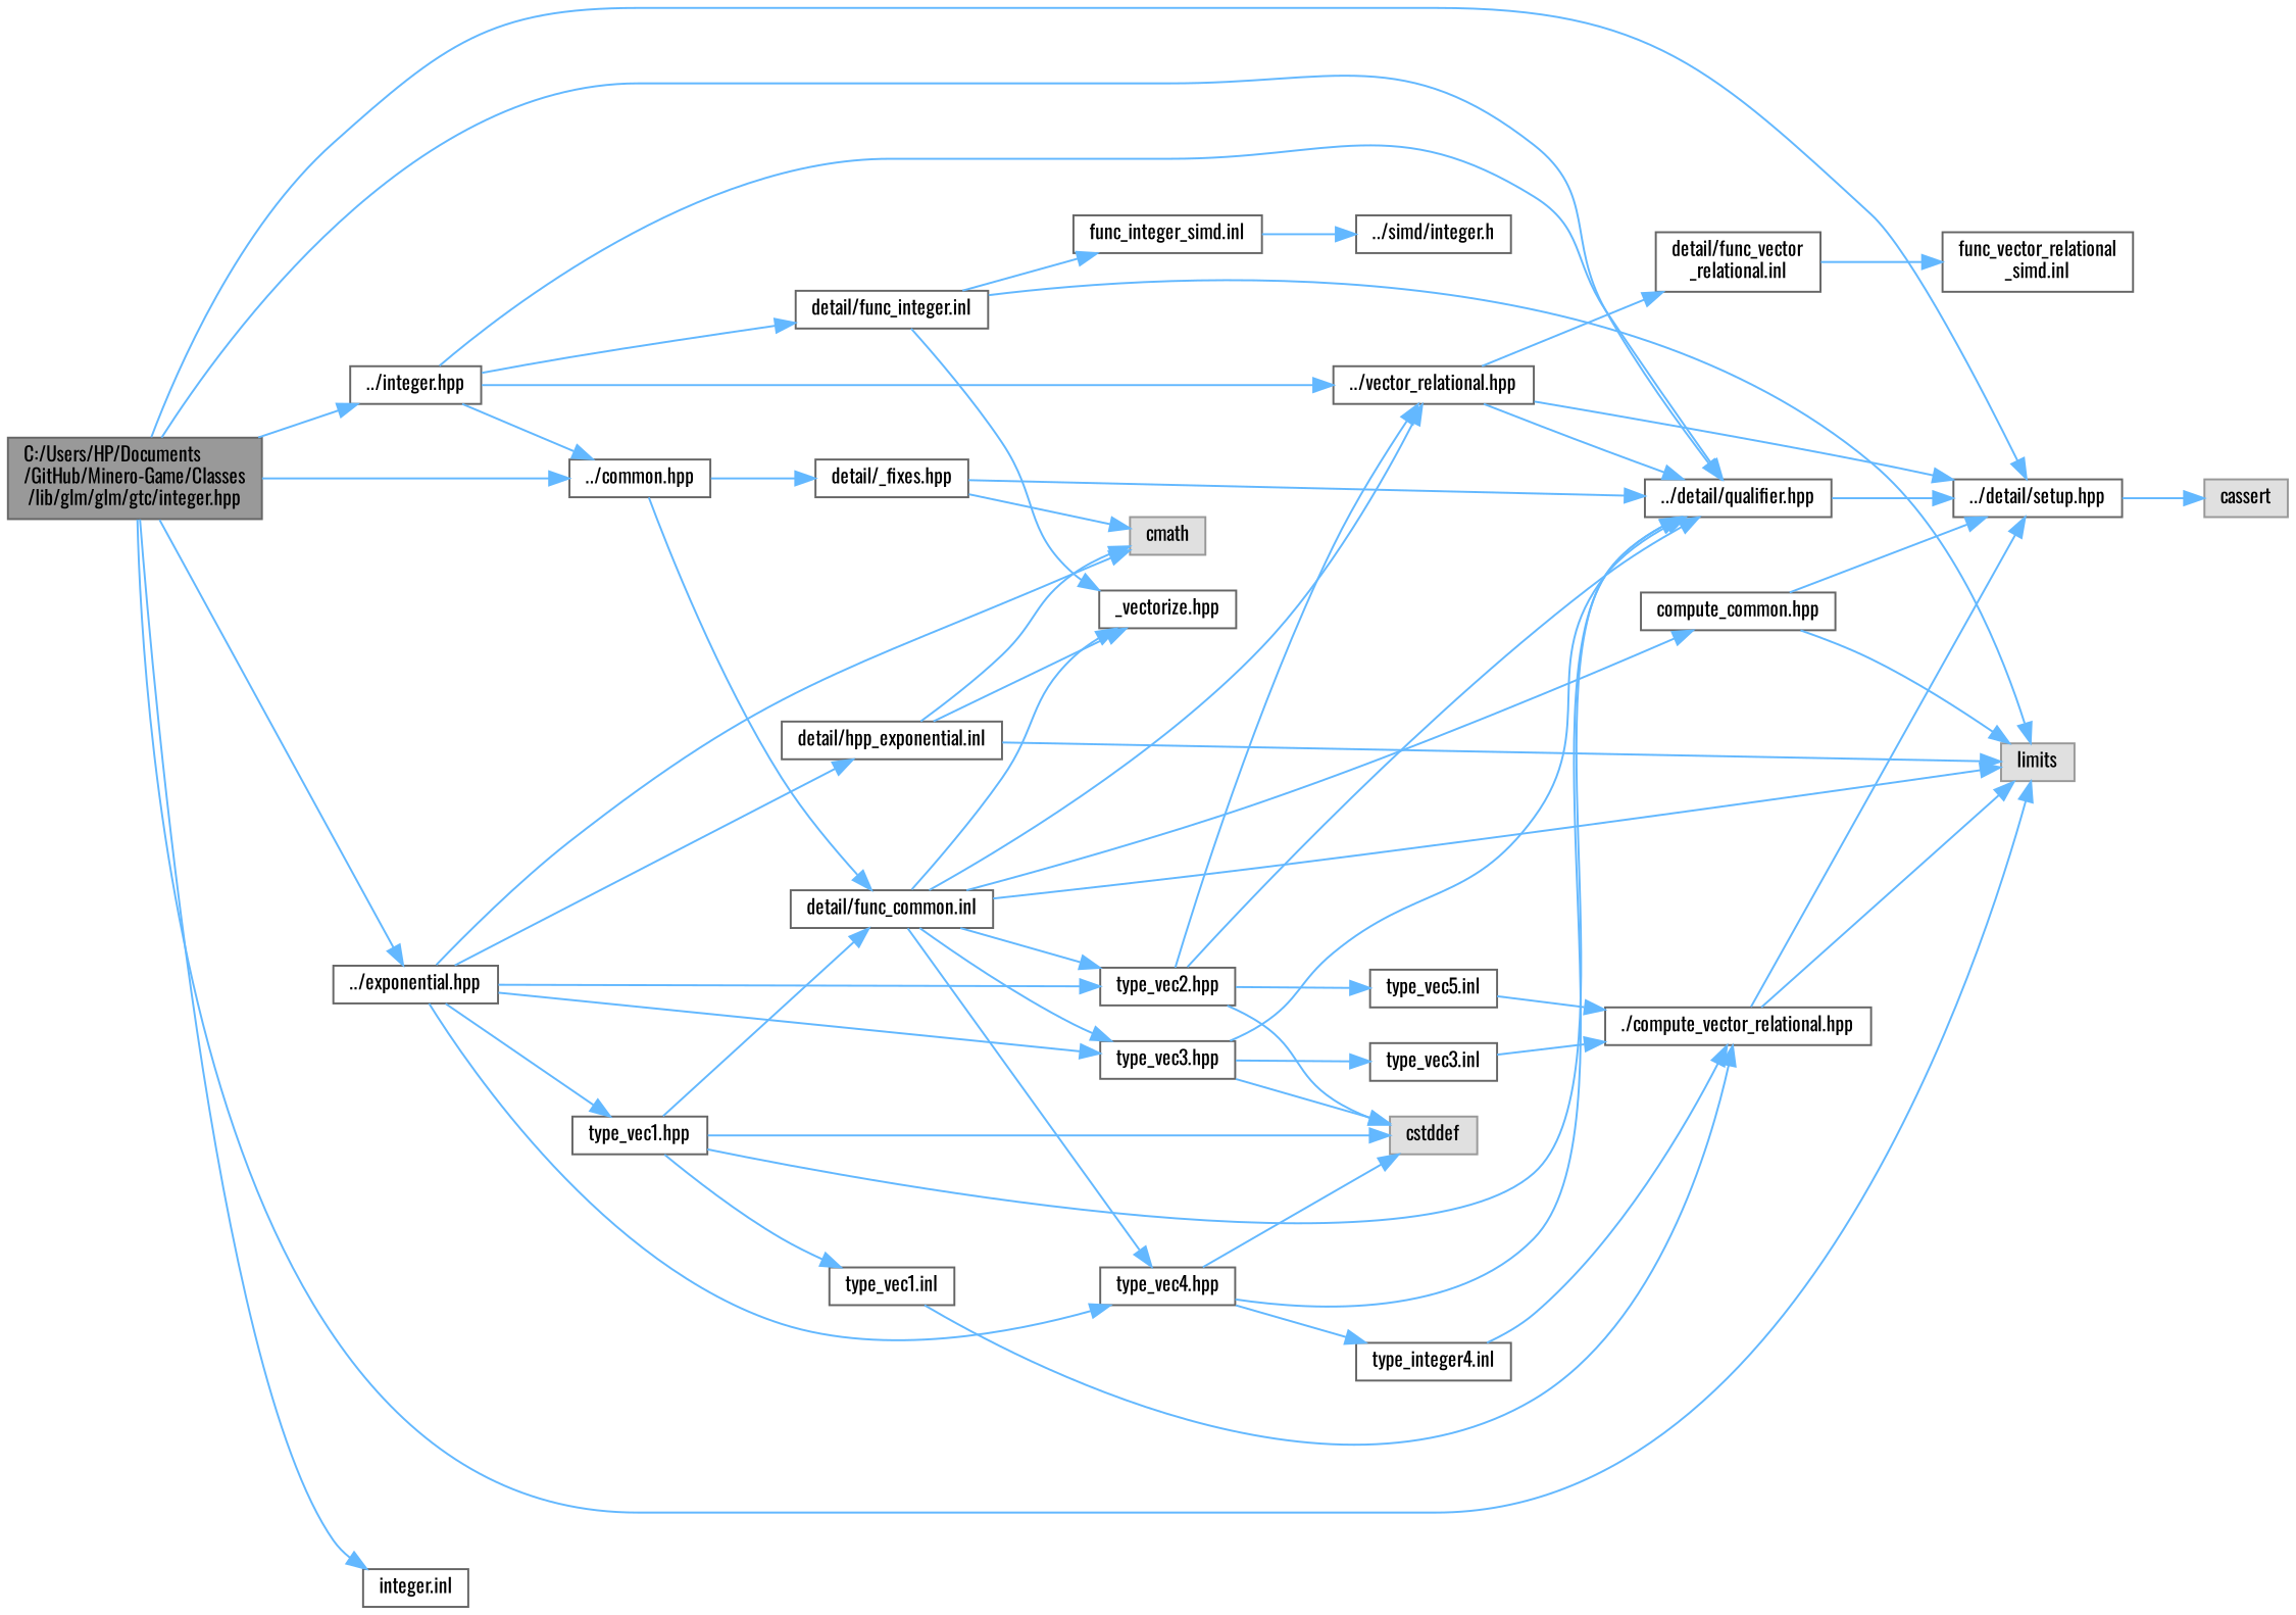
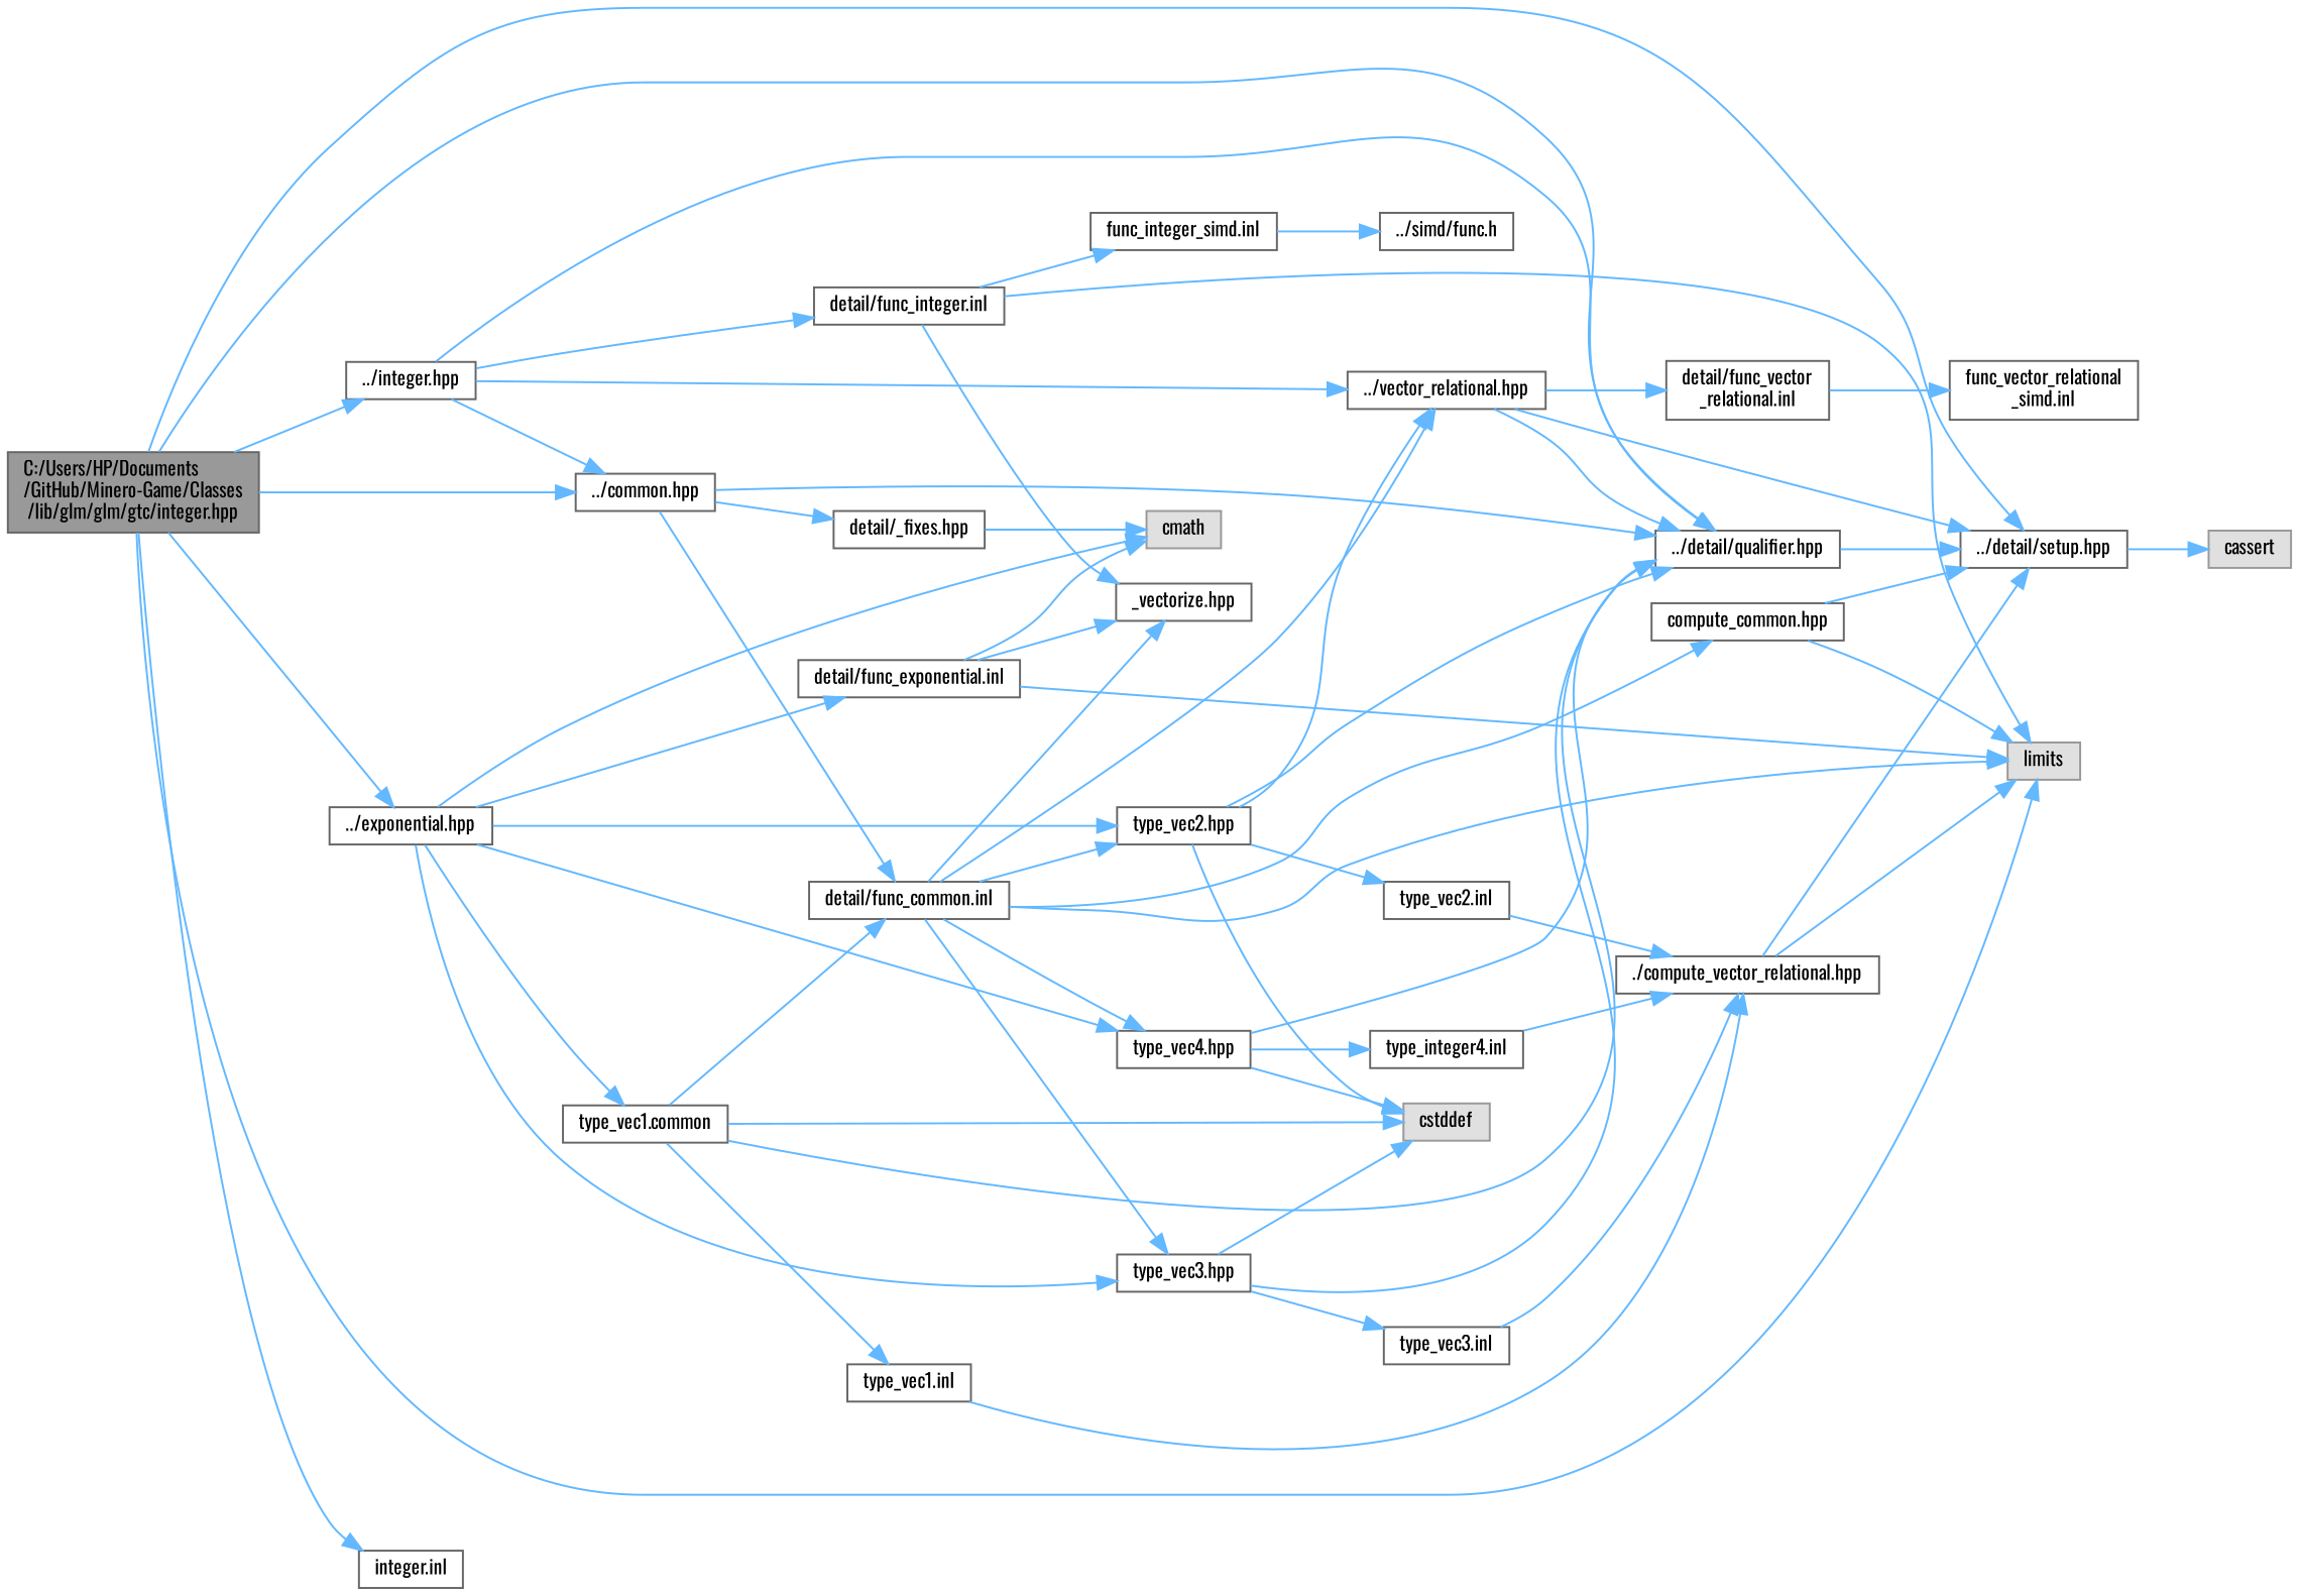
  digraph {
    fontname=Oswald
    rankdir=LR
    node [color=grey40 fillcolor=white fontname=Oswald fontsize=10 shape=box style=filled]
    edge [color=steelblue1 fontname=Oswald fontsize=10 labelfontname=Helvetica labelfontsize=10 style=solid]
    n1 [color=gray40 fillcolor=grey60 fontcolor=black height=0.2 label="C:/Users/HP/Documents\l/GitHub/Minero-Game/Classes\l/lib/glm/glm/gtc/integer.hpp" width=0.4]
    n2 [height=0.2 label="../detail/setup.hpp" width=0.4]
    n3 [height=0.2 label="../detail/qualifier.hpp" width=0.4]
    n4 [height=0.2 label="../common.hpp" width=0.4]
    n5 [color=grey60 fillcolor="#E0E0E0" height=0.2 label=limits width=0.4]
    n6 [height=0.2 label="../integer.hpp" width=0.4]
    n7 [height=0.2 label="../exponential.hpp" width=0.4]
    n8 [height=0.2 label="integer.inl" width=0.4]
    n9 [color=grey60 fillcolor="#E0E0E0" height=0.2 label=cassert width=0.4]
    n10 [height=0.2 label="detail/_fixes.hpp" width=0.4]
    n11 [height=0.2 label="detail/func_common.inl" width=0.4]
    n12 [height=0.2 label="../vector_relational.hpp" width=0.4]
    n13 [height=0.2 label="detail/func_integer.inl" width=0.4]
    n14 [color=grey60 fillcolor="#E0E0E0" height=0.2 label=cmath width=0.4]
-   n15 [height=0.2 label="type_vec1.hpp" width=0.4]
+   n15 [height=0.2 label="type_vec1.common" width=0.4]
    n16 [height=0.2 label="type_vec2.hpp" width=0.4]
    n17 [height=0.2 label="type_vec3.hpp" width=0.4]
    n18 [height=0.2 label="type_vec4.hpp" width=0.4]
-   n19 [height=0.2 label="detail/hpp_exponential.inl" width=0.4]
+   n19 [height=0.2 label="detail/func_exponential.inl" width=0.4]
    n20 [color=grey60 fillcolor="#E0E0E0" height=0.2 label=cstddef width=0.4]
    n21 [height=0.2 label="compute_common.hpp" width=0.4]
    n22 [height=0.2 label="_vectorize.hpp" width=0.4]
    n23 [height=0.2 label="detail/func_vector\l_relational.inl" width=0.4]
    n24 [height=0.2 label="type_vec1.inl" width=0.4]
-   n25 [height=0.2 label="type_vec5.inl" width=0.4]
+   n25 [height=0.2 label="type_vec2.inl" width=0.4]
    n26 [height=0.2 label="type_vec3.inl" width=0.4]
    n27 [height=0.2 label="type_integer4.inl" width=0.4]
    n28 [height=0.2 label="func_vector_relational\l_simd.inl" width=0.4]
    n29 [height=0.2 label="./compute_vector_relational.hpp" width=0.4]
    n30 [height=0.2 label="func_integer_simd.inl" width=0.4]
-   n31 [height=0.2 label="../simd/integer.h" width=0.4]
+   n31 [height=0.2 label="../simd/func.h" width=0.4]
    n1 -> n2
    n1 -> n3
    n1 -> n4
    n1 -> n5
    n1 -> n6
    n1 -> n7
    n1 -> n8
    n2 -> n9
    n3 -> n2
-   n10 -> n3
+   n4 -> n3
    n4 -> n10
    n4 -> n11
    n6 -> n3
    n6 -> n4
    n6 -> n12
    n6 -> n13
    n7 -> n14
    n7 -> n15
    n7 -> n16
    n7 -> n17
    n7 -> n18
    n7 -> n19
    n10 -> n14
    n11 -> n5
    n11 -> n12
    n11 -> n16
    n11 -> n17
    n11 -> n18
    n11 -> n21
    n11 -> n22
    n12 -> n2
    n12 -> n3
    n12 -> n23
    n13 -> n5
    n13 -> n22
    n13 -> n30
    n15 -> n3
    n15 -> n11
    n15 -> n20
    n15 -> n24
    n16 -> n3
    n16 -> n12
    n16 -> n20
    n16 -> n25
    n17 -> n3
    n17 -> n20
    n17 -> n26
    n18 -> n3
    n18 -> n20
    n18 -> n27
    n19 -> n5
    n19 -> n14
    n19 -> n22
    n21 -> n2
    n21 -> n5
    n23 -> n28
    n24 -> n29
    n25 -> n29
    n26 -> n29
    n27 -> n29
    n29 -> n2
    n29 -> n5
    n30 -> n31
  }
